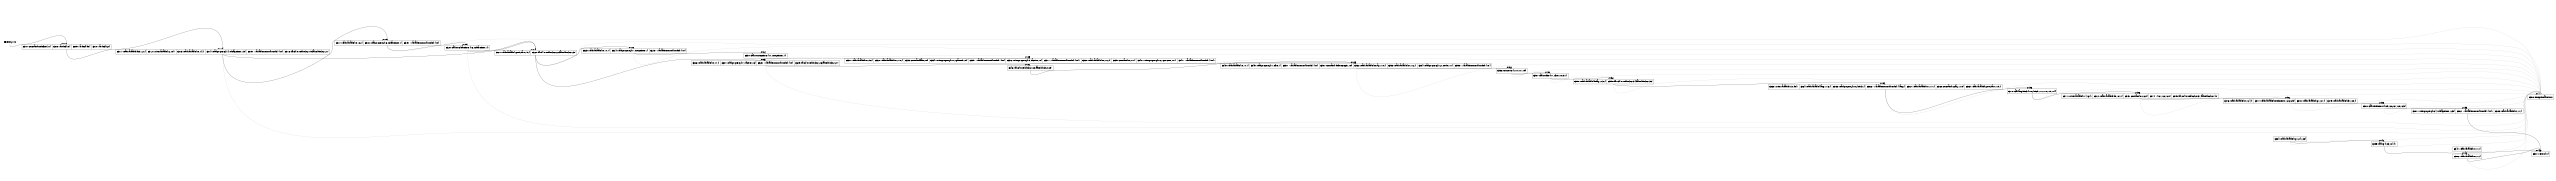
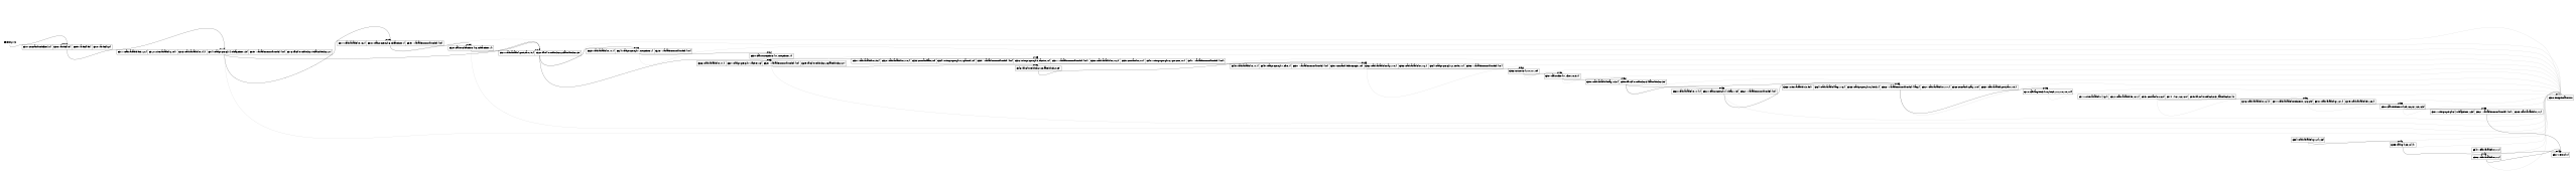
  digraph {
    rankdir=LR
    node [shape=record]
    edge [headport=n tailport=s]
    n1 [label=BB_entry142 shape=none]
    n2 [label="{6307: constant[undefined,v1]|6308: vardecl['_t']|6309: vardecl['de']|6310: vardecl['_p']}"]
    n3 [label="{6311: read-variable['this',v2,-]|6312: write-variable[v2,'_t']*|6313: read-variable['_t',v4,-]|6314: read-property[v4,'_delayTimer',v3]|6315: \<variable-non-null-undef\>['_t']|6316: if[v3](true-block:2119,false-block:2121)}"]
    n4 [label="{6317: read-variable['_t',v6,-]|6318: read-property[v6,'_clearTimer',-]|6319: \<variable-non-null-undef\>['_t']}"]
    n5 [label="{6321: read-variable['gotoStart',v5,-]|6322: if[v5](true-block:2122,false-block:2123)}"]
    n6 [label="{6388: exceptional-return}"]
    n7 [label="{6320: call-_t._clearTimer [v6,'_clearTimer',-]*}"]
    n8 [label="{6323: read-variable['_t',v7,-]|6324: read-property[v7,'_stopTimer',-]|6325: \<variable-non-null-undef\>['_t']}"]
    n9 [label="{6326: read-variable['_t',v7,-]|6327: read-property[v7,'_active',v6]|6328: \<variable-non-null-undef\>['_t']|6329: if[v6](true-block:2126,false-block:2127)}"]
    n10 [label="{6330: call-_t._stopTimer [v7,'_stopTimer',-]*}"]
    n11 [label="{6346: if[v6](true-block:2128,false-block:2129)}"]
    n12 [label="{6331: read-variable['_t',v9,-]|6332: read-variable['_t',v10,-]|6333: constant[false,v8]|6334: write-property[v10,'_paused',v8]|6335: \<variable-non-null-undef\>['_t']|6336: write-property[v9,'_active',v8]|6337: \<variable-non-null-undef\>['_t']*|6338: read-variable['_t',v12,-]|6339: constant[0.0,v11]|6340: write-property[v12,'_percent',v11]|6341: \<variable-non-null-undef\>['_t']*}"]
    n13 [label="{6348: read-variable['_t',v7,-]|6349: read-property[v7,'_fire',-]|6350: \<variable-non-null-undef\>['_t']|6351: constant[\"beforeBegin\",v8]|6352: read-variable['Array',v10,-]|6353: read-variable['_t',v12,-]|6354: read-property[v12,'node',v11]|6355: \<variable-non-null-undef\>['_t']}"]
    n14 [label="{6356: construct [-,v10,v11,v9]}"]
    n15 [label="{6347: read-variable['_t',v1,-]}"]
    n16 [label="{6387: return[v1]}"]
    n17 [label="{6357: call-_t._fire [v7,'_fire',v8,v9,-]*}"]
    n18 [label="{6358: read-variable['delay',v13,-]|6359: if[v13](true-block:2134,false-block:2133)}"]
    n19 [label="{6363: write-variable[v13,'de']*|6364: read-variable['lang',v16,-]|6365: read-property[v16,'hitch',-]|6366: \<variable-non-null-undef\>['lang']|6367: read-variable['_t',v17,-]|6368: constant[\"_play\",v18]|6369: read-variable['gotoStart',v19,-]}"]
+   n20 [label="{6360: read-variable['_t',v14,-]|6361: read-property[v14,'delay',v13]|6362: \<variable-non-null-undef\>['_t']}"]
    n21 [label="{6370: call-lang.hitch [v16,'hitch',v17,v18,v19,v14]}"]
    n22 [label="{6371: write-variable[v14,'_p']*|6372: read-variable['de',v21,-]|6373: constant[0.0,v22]|6374: \>[v21,v22,v20]|6375: if[v20](true-block:2137,false-block:2140)}"]
    n23 [label="{6376: read-variable['_t',v24,-]|6377: read-variable['setTimeout',v26,v25]|6378: read-variable['_p',v27,-]|6379: read-variable['de',v28,-]}"]
    n24 [label="{6380: call-setTimeout [v25,v26,v27,v28,v23]}"]
    n25 [label="{6384: read-variable['_p',v24,v23]}"]
    n26 [label="{6385: call-_p [v23,v24,-]*}"]
    n27 [label="{6381: write-property[v24,'_delayTimer',v23]|6382: \<variable-non-null-undef\>['_t']*|6383: read-variable['_t',v1,-]}"]
    n28 [label="{6386: read-variable['_t',v1,-]}"]
    n1 -> n2 [headlabel="    2117"]
    n2 -> n3 [headlabel="      2118"]
    n3 -> n4 [headlabel="      2119"]
    n3 -> n5 [headlabel="      2121"]
    n3 -> n6 [color=gray headlabel="      2144"]
    n4 -> n6 [color=gray]
    n4 -> n7 [headlabel="      2120"]
    n5 -> n6 [color=gray]
    n5 -> n8 [headlabel="      2122"]
    n5 -> n9 [headlabel="      2123"]
    n7 -> n5
    n7 -> n6 [color=gray]
    n8 -> n6 [color=gray]
    n8 -> n10 [headlabel="      2124"]
    n9 -> n6 [color=gray]
    n9 -> n11 [headlabel="      2127"]
    n10 -> n6 [color=gray]
    n10 -> n12 [headlabel="      2125"]
    n11 -> n13
    n12 -> n6 [color=gray]
    n12 -> n13 [headlabel="      2129"]
    n13 -> n6 [color=gray]
    n13 -> n14 [headlabel="      2130"]
    n14 -> n6 [color=gray]
    n14 -> n17 [headlabel="      2131"]
    n15 -> n6 [color=gray]
    n15 -> n16 [headlabel="      2143"]
    n17 -> n6 [color=gray]
    n17 -> n18 [headlabel="      2132"]
    n18 -> n6 [color=gray]
    n18 -> n19 [headlabel="      2134"]
+   n18 -> n20 [headlabel="      2133"]
    n19 -> n6 [color=gray]
    n19 -> n21 [headlabel="      2135"]
+   n20 -> n6 [color=gray]
+   n20 -> n19
    n21 -> n6 [color=gray]
-   n21 -> n22 [headlabel="      2136"]
    n22 -> n6 [color=gray]
    n22 -> n23 [headlabel="      2137"]
    n23 -> n6 [color=gray]
    n23 -> n24 [headlabel="      2138"]
    n24 -> n6 [color=gray]
    n24 -> n27 [headlabel="      2139"]
    n25 -> n6 [color=gray]
    n25 -> n26 [headlabel="      2141"]
    n26 -> n6 [color=gray]
    n26 -> n28 [headlabel="      2142"]
    n27 -> n6 [color=gray]
    n27 -> n16
    n28 -> n6 [color=gray]
    n28 -> n16
  }
